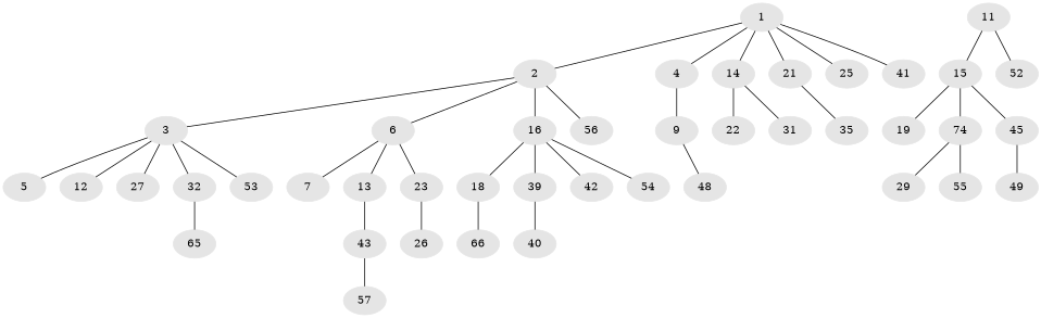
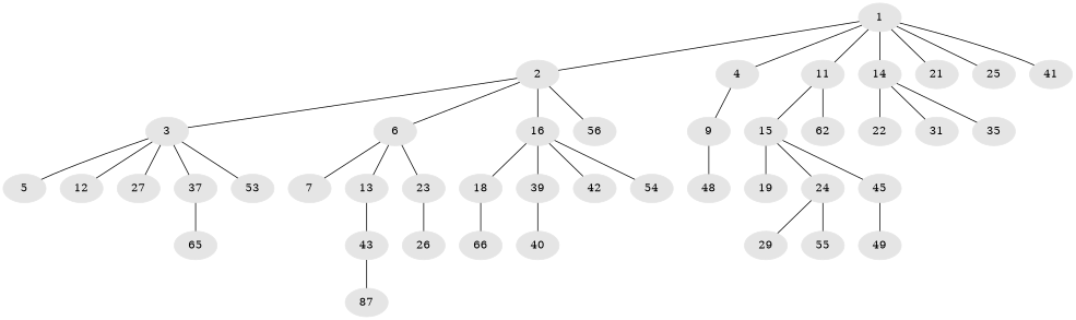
  graph {
    node [color=gray90 style=filled]
    1 [super="+10"]
    2
    4 [super="+8"]
    11 [super="+46"]
    14
    21 [super="+64"]
    25
    41
    3 [super="+17"]
    6
    16 [super="+34"]
    56
    9 [super="+47"]
    15 [super="+20"]
-   52
+   52 [label=62]
    22 [super="+30"]
    31
    35
    5
    12 [super="+32"]
    27 [super="+33"]
-   37 [label=32]
+   37
    53
    7 [super="+28"]
    13 [super="+36"]
    23
    18 [super="+62"]
    39
    42
    54
    65
    48
    43 [super="+50"]
    26
    19 [super="+58"]
-   24 [label=74]
+   24
    45 [super="+60"]
-   57 [super="+61"]
+   57 [super="+61" label=87]
    29 [super="+38"]
    55
    49
    66
    40
    1 -- 2
    1 -- 4
+   1 -- 11
    1 -- 14
    1 -- 21
    1 -- 25
    1 -- 41
    2 -- 3
    2 -- 6
    2 -- 16
    2 -- 56
    4 -- 9
    11 -- 15
    11 -- 52
    14 -- 22
    14 -- 31
-   21 -- 35
+   14 -- 35
    3 -- 5
    3 -- 12
    3 -- 27
    3 -- 37
    3 -- 53
    6 -- 7
    6 -- 13
    6 -- 23
    16 -- 18
    16 -- 39
    16 -- 42
    16 -- 54
    9 -- 48
    15 -- 19
    15 -- 24
    15 -- 45
    37 -- 65
    13 -- 43
    23 -- 26
    18 -- 66
    39 -- 40
    43 -- 57
    24 -- 29
    24 -- 55
    45 -- 49
  }
